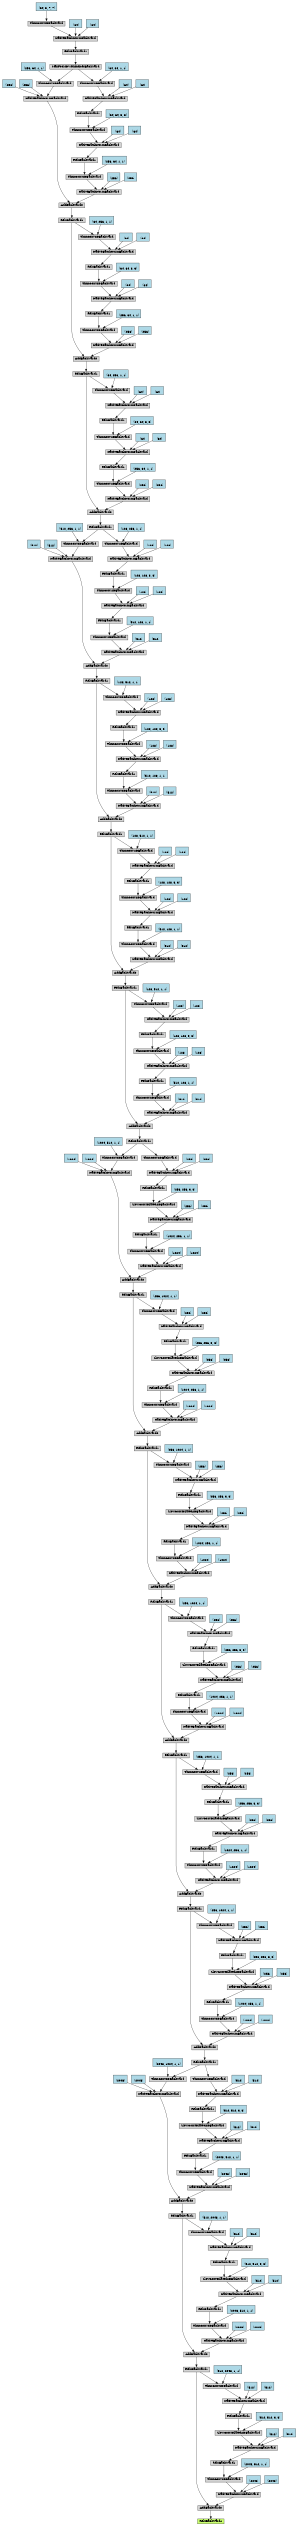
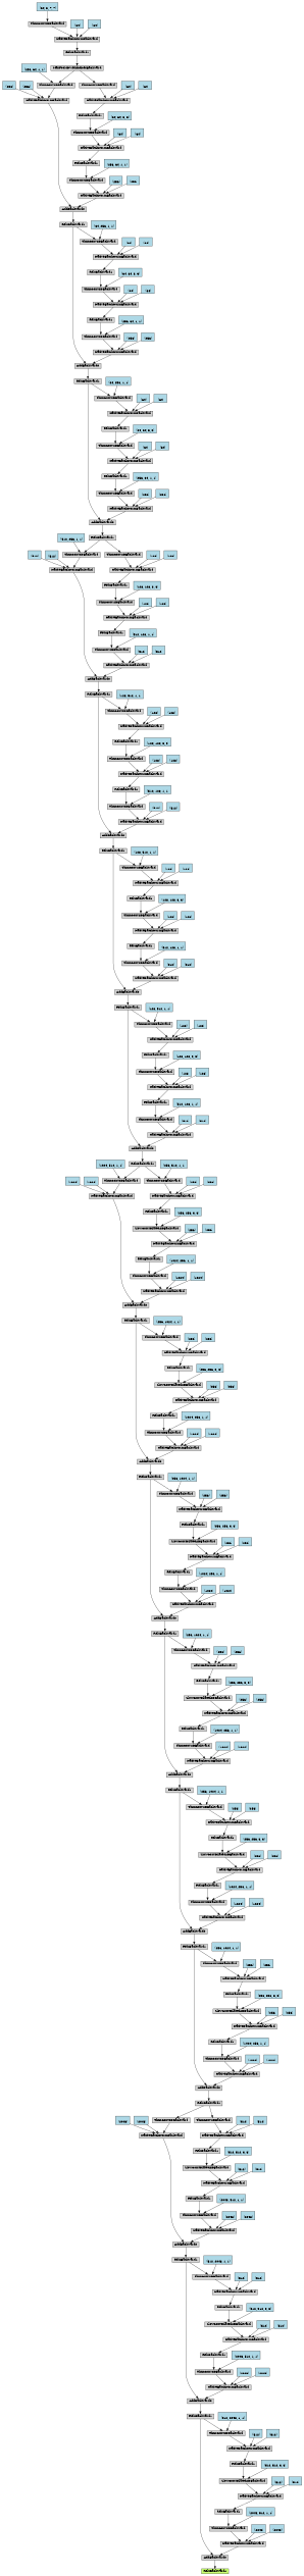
  digraph {
    node [align=left fontsize=12 ranksep=0.1 shape=box style=filled]
    n1 [fillcolor=darkolivegreen1 height=0.2 label=ReluBackward1]
    n2 [height=0.2 label=AddBackward0]
    n3 [height=0.2 label=NativeBatchNormBackward]
    n4 [height=0.2 label=ThnnConv2DBackward]
    n5 [height=0.2 label=ReluBackward1]
    n6 [height=0.2 label=NativeBatchNormBackward]
    n7 [height=0.2 label=SlowConvDilated2DBackward]
    n8 [height=0.2 label=ReluBackward1]
    n9 [height=0.2 label=NativeBatchNormBackward]
    n10 [height=0.2 label=ThnnConv2DBackward]
    n11 [height=0.2 label=ReluBackward1]
    n12 [height=0.2 label=AddBackward0]
    n13 [height=0.2 label=NativeBatchNormBackward]
    n14 [height=0.2 label=ThnnConv2DBackward]
    n15 [height=0.2 label=ReluBackward1]
    n16 [height=0.2 label=NativeBatchNormBackward]
    n17 [height=0.2 label=SlowConvDilated2DBackward]
    n18 [height=0.2 label=ReluBackward1]
    n19 [height=0.2 label=NativeBatchNormBackward]
    n20 [height=0.2 label=ThnnConv2DBackward]
    n21 [height=0.2 label=ReluBackward1]
    n22 [height=0.2 label=AddBackward0]
    n23 [height=0.2 label=NativeBatchNormBackward]
    n24 [height=0.2 label=ThnnConv2DBackward]
    n25 [height=0.2 label=ReluBackward1]
    n26 [height=0.2 label=NativeBatchNormBackward]
    n27 [height=0.2 label=SlowConvDilated2DBackward]
    n28 [height=0.2 label=ReluBackward1]
    n29 [height=0.2 label=NativeBatchNormBackward]
    n30 [height=0.2 label=ThnnConv2DBackward]
    n31 [height=0.2 label=ReluBackward1]
    n32 [height=0.2 label=ThnnConv2DBackward]
    n33 [height=0.2 label=NativeBatchNormBackward]
    n34 [height=0.2 label=AddBackward0]
    n35 [height=0.2 label=NativeBatchNormBackward]
    n36 [height=0.2 label=ThnnConv2DBackward]
    n37 [height=0.2 label=ReluBackward1]
    n38 [height=0.2 label=NativeBatchNormBackward]
    n39 [height=0.2 label=SlowConvDilated2DBackward]
    n40 [height=0.2 label=ReluBackward1]
    n41 [height=0.2 label=NativeBatchNormBackward]
    n42 [height=0.2 label=ThnnConv2DBackward]
    n43 [height=0.2 label=ReluBackward1]
    n44 [height=0.2 label=AddBackward0]
    n45 [height=0.2 label=NativeBatchNormBackward]
    n46 [height=0.2 label=ThnnConv2DBackward]
    n47 [height=0.2 label=ReluBackward1]
    n48 [height=0.2 label=NativeBatchNormBackward]
    n49 [height=0.2 label=SlowConvDilated2DBackward]
    n50 [height=0.2 label=ReluBackward1]
    n51 [height=0.2 label=NativeBatchNormBackward]
    n52 [height=0.2 label=ThnnConv2DBackward]
    n53 [height=0.2 label=ReluBackward1]
    n54 [height=0.2 label=AddBackward0]
    n55 [height=0.2 label=NativeBatchNormBackward]
    n56 [height=0.2 label=ThnnConv2DBackward]
    n57 [height=0.2 label=ReluBackward1]
    n58 [height=0.2 label=NativeBatchNormBackward]
    n59 [height=0.2 label=SlowConvDilated2DBackward]
    n60 [height=0.2 label=ReluBackward1]
    n61 [height=0.2 label=NativeBatchNormBackward]
    n62 [height=0.2 label=ThnnConv2DBackward]
    n63 [height=0.2 label=ReluBackward1]
    n64 [height=0.2 label=AddBackward0]
    n65 [height=0.2 label=NativeBatchNormBackward]
    n66 [height=0.2 label=ThnnConv2DBackward]
    n67 [height=0.2 label=ReluBackward1]
    n68 [height=0.2 label=NativeBatchNormBackward]
    n69 [height=0.2 label=SlowConvDilated2DBackward]
    n70 [height=0.2 label=ReluBackward1]
    n71 [height=0.2 label=NativeBatchNormBackward]
    n72 [height=0.2 label=ThnnConv2DBackward]
    n73 [height=0.2 label=ReluBackward1]
    n74 [height=0.2 label=AddBackward0]
    n75 [height=0.2 label=NativeBatchNormBackward]
    n76 [height=0.2 label=ThnnConv2DBackward]
    n77 [height=0.2 label=ReluBackward1]
    n78 [height=0.2 label=NativeBatchNormBackward]
    n79 [height=0.2 label=SlowConvDilated2DBackward]
    n80 [height=0.2 label=ReluBackward1]
    n81 [height=0.2 label=NativeBatchNormBackward]
    n82 [height=0.2 label=ThnnConv2DBackward]
    n83 [height=0.2 label=ReluBackward1]
    n84 [height=0.2 label=AddBackward0]
    n85 [height=0.2 label=NativeBatchNormBackward]
    n86 [height=0.2 label=ThnnConv2DBackward]
    n87 [height=0.2 label=ReluBackward1]
    n88 [height=0.2 label=NativeBatchNormBackward]
    n89 [height=0.2 label=SlowConvDilated2DBackward]
    n90 [height=0.2 label=ReluBackward1]
    n91 [height=0.2 label=NativeBatchNormBackward]
    n92 [height=0.2 label=ThnnConv2DBackward]
    n93 [height=0.2 label=ReluBackward1]
    n94 [height=0.2 label=ThnnConv2DBackward]
    n95 [height=0.2 label=NativeBatchNormBackward]
    n96 [height=0.2 label=AddBackward0]
    n97 [height=0.2 label=NativeBatchNormBackward]
    n98 [height=0.2 label=ThnnConv2DBackward]
    n99 [height=0.2 label=ReluBackward1]
    n100 [height=0.2 label=NativeBatchNormBackward]
    n101 [height=0.2 label=ThnnConv2DBackward]
    n102 [height=0.2 label=ReluBackward1]
    n103 [height=0.2 label=NativeBatchNormBackward]
    n104 [height=0.2 label=ThnnConv2DBackward]
    n105 [height=0.2 label=ReluBackward1]
    n106 [height=0.2 label=AddBackward0]
    n107 [height=0.2 label=NativeBatchNormBackward]
    n108 [height=0.2 label=ThnnConv2DBackward]
    n109 [height=0.2 label=ReluBackward1]
    n110 [height=0.2 label=NativeBatchNormBackward]
    n111 [height=0.2 label=ThnnConv2DBackward]
    n112 [height=0.2 label=ReluBackward1]
    n113 [height=0.2 label=NativeBatchNormBackward]
    n114 [height=0.2 label=ThnnConv2DBackward]
    n115 [height=0.2 label=ReluBackward1]
    n116 [height=0.2 label=AddBackward0]
    n117 [height=0.2 label=NativeBatchNormBackward]
    n118 [height=0.2 label=ThnnConv2DBackward]
    n119 [height=0.2 label=ReluBackward1]
    n120 [height=0.2 label=NativeBatchNormBackward]
    n121 [height=0.2 label=ThnnConv2DBackward]
    n122 [height=0.2 label=ReluBackward1]
    n123 [height=0.2 label=NativeBatchNormBackward]
    n124 [height=0.2 label=ThnnConv2DBackward]
    n125 [height=0.2 label=ReluBackward1]
    n126 [height=0.2 label=AddBackward0]
    n127 [height=0.2 label=NativeBatchNormBackward]
    n128 [height=0.2 label=ThnnConv2DBackward]
    n129 [height=0.2 label=ReluBackward1]
    n130 [height=0.2 label=NativeBatchNormBackward]
    n131 [height=0.2 label=ThnnConv2DBackward]
    n132 [height=0.2 label=ReluBackward1]
    n133 [height=0.2 label=NativeBatchNormBackward]
    n134 [height=0.2 label=ThnnConv2DBackward]
    n135 [height=0.2 label=ReluBackward1]
    n136 [height=0.2 label=ThnnConv2DBackward]
    n137 [height=0.2 label=NativeBatchNormBackward]
    n138 [height=0.2 label=AddBackward0]
    n139 [height=0.2 label=NativeBatchNormBackward]
    n140 [height=0.2 label=ThnnConv2DBackward]
    n141 [height=0.2 label=ReluBackward1]
    n142 [height=0.2 label=NativeBatchNormBackward]
    n143 [height=0.2 label=ThnnConv2DBackward]
    n144 [height=0.2 label=ReluBackward1]
    n145 [height=0.2 label=NativeBatchNormBackward]
    n146 [height=0.2 label=ThnnConv2DBackward]
    n147 [height=0.2 label=ReluBackward1]
    n148 [height=0.2 label=AddBackward0]
    n149 [height=0.2 label=NativeBatchNormBackward]
    n150 [height=0.2 label=ThnnConv2DBackward]
    n151 [height=0.2 label=ReluBackward1]
    n152 [height=0.2 label=NativeBatchNormBackward]
    n153 [height=0.2 label=ThnnConv2DBackward]
    n154 [height=0.2 label=ReluBackward1]
    n155 [height=0.2 label=NativeBatchNormBackward]
    n156 [height=0.2 label=ThnnConv2DBackward]
    n157 [height=0.2 label=ReluBackward1]
    n158 [height=0.2 label=AddBackward0]
    n159 [height=0.2 label=NativeBatchNormBackward]
    n160 [height=0.2 label=ThnnConv2DBackward]
    n161 [height=0.2 label=ReluBackward1]
    n162 [height=0.2 label=NativeBatchNormBackward]
    n163 [height=0.2 label=ThnnConv2DBackward]
    n164 [height=0.2 label=ReluBackward1]
    n165 [height=0.2 label=NativeBatchNormBackward]
    n166 [height=0.2 label=ThnnConv2DBackward]
    n167 [height=0.2 label=MaxPool4DWithIndicesBackward]
    n168 [height=0.2 label=ThnnConv2DBackward]
    n169 [height=0.2 label=NativeBatchNormBackward]
    n170 [height=0.2 label=ReluBackward1]
    n171 [height=0.2 label=NativeBatchNormBackward]
    n172 [height=0.2 label=ThnnConv2DBackward]
    n173 [fillcolor=lightblue height=0.2 label="\n (64, 3, 7, 7)"]
    n174 [fillcolor=lightblue height=0.2 label="\n (64)"]
    n175 [fillcolor=lightblue height=0.2 label="\n (64)"]
-   n176 [fillcolor=lightblue height=0.2 label="\n (64, 64, 1, 1)"]
    n177 [fillcolor=lightblue height=0.2 label="\n (64)"]
    n178 [fillcolor=lightblue height=0.2 label="\n (64)"]
    n179 [fillcolor=lightblue height=0.2 label="\n (64, 64, 3, 3)"]
    n180 [fillcolor=lightblue height=0.2 label="\n (64)"]
    n181 [fillcolor=lightblue height=0.2 label="\n (64)"]
    n182 [fillcolor=lightblue height=0.2 label="\n (256, 64, 1, 1)"]
    n183 [fillcolor=lightblue height=0.2 label="\n (256)"]
    n184 [fillcolor=lightblue height=0.2 label="\n (256)"]
    n185 [fillcolor=lightblue height=0.2 label="\n (256, 64, 1, 1)"]
    n186 [fillcolor=lightblue height=0.2 label="\n (256)"]
    n187 [fillcolor=lightblue height=0.2 label="\n (256)"]
    n188 [fillcolor=lightblue height=0.2 label="\n (64, 256, 1, 1)"]
    n189 [fillcolor=lightblue height=0.2 label="\n (64)"]
    n190 [fillcolor=lightblue height=0.2 label="\n (64)"]
    n191 [fillcolor=lightblue height=0.2 label="\n (64, 64, 3, 3)"]
    n192 [fillcolor=lightblue height=0.2 label="\n (64)"]
    n193 [fillcolor=lightblue height=0.2 label="\n (64)"]
    n194 [fillcolor=lightblue height=0.2 label="\n (256, 64, 1, 1)"]
    n195 [fillcolor=lightblue height=0.2 label="\n (256)"]
    n196 [fillcolor=lightblue height=0.2 label="\n (256)"]
    n197 [fillcolor=lightblue height=0.2 label="\n (64, 256, 1, 1)"]
    n198 [fillcolor=lightblue height=0.2 label="\n (64)"]
    n199 [fillcolor=lightblue height=0.2 label="\n (64)"]
    n200 [fillcolor=lightblue height=0.2 label="\n (64, 64, 3, 3)"]
    n201 [fillcolor=lightblue height=0.2 label="\n (64)"]
    n202 [fillcolor=lightblue height=0.2 label="\n (64)"]
    n203 [fillcolor=lightblue height=0.2 label="\n (256, 64, 1, 1)"]
    n204 [fillcolor=lightblue height=0.2 label="\n (256)"]
    n205 [fillcolor=lightblue height=0.2 label="\n (256)"]
-   n206 [fillcolor=lightblue height=0.2 label="\n (128, 256, 1, 1)"]
    n207 [fillcolor=lightblue height=0.2 label="\n (128)"]
    n208 [fillcolor=lightblue height=0.2 label="\n (128)"]
    n209 [fillcolor=lightblue height=0.2 label="\n (128, 128, 3, 3)"]
    n210 [fillcolor=lightblue height=0.2 label="\n (128)"]
    n211 [fillcolor=lightblue height=0.2 label="\n (128)"]
    n212 [fillcolor=lightblue height=0.2 label="\n (512, 128, 1, 1)"]
    n213 [fillcolor=lightblue height=0.2 label="\n (512)"]
    n214 [fillcolor=lightblue height=0.2 label="\n (512)"]
    n215 [fillcolor=lightblue height=0.2 label="\n (512, 256, 1, 1)"]
    n216 [fillcolor=lightblue height=0.2 label="\n (512)"]
    n217 [fillcolor=lightblue height=0.2 label="\n (512)"]
    n218 [fillcolor=lightblue height=0.2 label="\n (128, 512, 1, 1)"]
    n219 [fillcolor=lightblue height=0.2 label="\n (128)"]
    n220 [fillcolor=lightblue height=0.2 label="\n (128)"]
    n221 [fillcolor=lightblue height=0.2 label="\n (128, 128, 3, 3)"]
    n222 [fillcolor=lightblue height=0.2 label="\n (128)"]
    n223 [fillcolor=lightblue height=0.2 label="\n (128)"]
    n224 [fillcolor=lightblue height=0.2 label="\n (512, 128, 1, 1)"]
    n225 [fillcolor=lightblue height=0.2 label="\n (512)"]
    n226 [fillcolor=lightblue height=0.2 label="\n (512)"]
    n227 [fillcolor=lightblue height=0.2 label="\n (128, 512, 1, 1)"]
    n228 [fillcolor=lightblue height=0.2 label="\n (128)"]
    n229 [fillcolor=lightblue height=0.2 label="\n (128)"]
    n230 [fillcolor=lightblue height=0.2 label="\n (128, 128, 3, 3)"]
    n231 [fillcolor=lightblue height=0.2 label="\n (128)"]
    n232 [fillcolor=lightblue height=0.2 label="\n (128)"]
    n233 [fillcolor=lightblue height=0.2 label="\n (512, 128, 1, 1)"]
    n234 [fillcolor=lightblue height=0.2 label="\n (512)"]
    n235 [fillcolor=lightblue height=0.2 label="\n (512)"]
    n236 [fillcolor=lightblue height=0.2 label="\n (128, 512, 1, 1)"]
    n237 [fillcolor=lightblue height=0.2 label="\n (128)"]
    n238 [fillcolor=lightblue height=0.2 label="\n (128)"]
    n239 [fillcolor=lightblue height=0.2 label="\n (128, 128, 3, 3)"]
    n240 [fillcolor=lightblue height=0.2 label="\n (128)"]
    n241 [fillcolor=lightblue height=0.2 label="\n (128)"]
    n242 [fillcolor=lightblue height=0.2 label="\n (512, 128, 1, 1)"]
    n243 [fillcolor=lightblue height=0.2 label="\n (512)"]
    n244 [fillcolor=lightblue height=0.2 label="\n (512)"]
+   n245 [fillcolor=lightblue height=0.2 label="\n (256, 512, 1, 1)"]
    n246 [fillcolor=lightblue height=0.2 label="\n (256)"]
    n247 [fillcolor=lightblue height=0.2 label="\n (256)"]
    n248 [fillcolor=lightblue height=0.2 label="\n (256, 256, 3, 3)"]
    n249 [fillcolor=lightblue height=0.2 label="\n (256)"]
    n250 [fillcolor=lightblue height=0.2 label="\n (256)"]
    n251 [fillcolor=lightblue height=0.2 label="\n (1024, 256, 1, 1)"]
    n252 [fillcolor=lightblue height=0.2 label="\n (1024)"]
    n253 [fillcolor=lightblue height=0.2 label="\n (1024)"]
    n254 [fillcolor=lightblue height=0.2 label="\n (1024, 512, 1, 1)"]
    n255 [fillcolor=lightblue height=0.2 label="\n (1024)"]
    n256 [fillcolor=lightblue height=0.2 label="\n (1024)"]
    n257 [fillcolor=lightblue height=0.2 label="\n (256, 1024, 1, 1)"]
    n258 [fillcolor=lightblue height=0.2 label="\n (256)"]
    n259 [fillcolor=lightblue height=0.2 label="\n (256)"]
    n260 [fillcolor=lightblue height=0.2 label="\n (256, 256, 3, 3)"]
    n261 [fillcolor=lightblue height=0.2 label="\n (256)"]
    n262 [fillcolor=lightblue height=0.2 label="\n (256)"]
    n263 [fillcolor=lightblue height=0.2 label="\n (1024, 256, 1, 1)"]
    n264 [fillcolor=lightblue height=0.2 label="\n (1024)"]
    n265 [fillcolor=lightblue height=0.2 label="\n (1024)"]
    n266 [fillcolor=lightblue height=0.2 label="\n (256, 1024, 1, 1)"]
    n267 [fillcolor=lightblue height=0.2 label="\n (256)"]
    n268 [fillcolor=lightblue height=0.2 label="\n (256)"]
    n269 [fillcolor=lightblue height=0.2 label="\n (256, 256, 3, 3)"]
    n270 [fillcolor=lightblue height=0.2 label="\n (256)"]
    n271 [fillcolor=lightblue height=0.2 label="\n (256)"]
    n272 [fillcolor=lightblue height=0.2 label="\n (1024, 256, 1, 1)"]
    n273 [fillcolor=lightblue height=0.2 label="\n (1024)"]
    n274 [fillcolor=lightblue height=0.2 label="\n (1024)"]
    n275 [fillcolor=lightblue height=0.2 label="\n (256, 1024, 1, 1)"]
    n276 [fillcolor=lightblue height=0.2 label="\n (256)"]
    n277 [fillcolor=lightblue height=0.2 label="\n (256)"]
    n278 [fillcolor=lightblue height=0.2 label="\n (256, 256, 3, 3)"]
    n279 [fillcolor=lightblue height=0.2 label="\n (256)"]
    n280 [fillcolor=lightblue height=0.2 label="\n (256)"]
    n281 [fillcolor=lightblue height=0.2 label="\n (1024, 256, 1, 1)"]
    n282 [fillcolor=lightblue height=0.2 label="\n (1024)"]
    n283 [fillcolor=lightblue height=0.2 label="\n (1024)"]
    n284 [fillcolor=lightblue height=0.2 label="\n (256, 1024, 1, 1)"]
    n285 [fillcolor=lightblue height=0.2 label="\n (256)"]
    n286 [fillcolor=lightblue height=0.2 label="\n (256)"]
    n287 [fillcolor=lightblue height=0.2 label="\n (256, 256, 3, 3)"]
    n288 [fillcolor=lightblue height=0.2 label="\n (256)"]
    n289 [fillcolor=lightblue height=0.2 label="\n (256)"]
    n290 [fillcolor=lightblue height=0.2 label="\n (1024, 256, 1, 1)"]
    n291 [fillcolor=lightblue height=0.2 label="\n (1024)"]
    n292 [fillcolor=lightblue height=0.2 label="\n (1024)"]
    n293 [fillcolor=lightblue height=0.2 label="\n (256, 1024, 1, 1)"]
    n294 [fillcolor=lightblue height=0.2 label="\n (256)"]
    n295 [fillcolor=lightblue height=0.2 label="\n (256)"]
    n296 [fillcolor=lightblue height=0.2 label="\n (256, 256, 3, 3)"]
    n297 [fillcolor=lightblue height=0.2 label="\n (256)"]
    n298 [fillcolor=lightblue height=0.2 label="\n (256)"]
    n299 [fillcolor=lightblue height=0.2 label="\n (1024, 256, 1, 1)"]
    n300 [fillcolor=lightblue height=0.2 label="\n (1024)"]
    n301 [fillcolor=lightblue height=0.2 label="\n (1024)"]
    n302 [fillcolor=lightblue height=0.2 label="\n (512)"]
    n303 [fillcolor=lightblue height=0.2 label="\n (512)"]
    n304 [fillcolor=lightblue height=0.2 label="\n (512, 512, 3, 3)"]
    n305 [fillcolor=lightblue height=0.2 label="\n (512)"]
    n306 [fillcolor=lightblue height=0.2 label="\n (512)"]
    n307 [fillcolor=lightblue height=0.2 label="\n (2048, 512, 1, 1)"]
    n308 [fillcolor=lightblue height=0.2 label="\n (2048)"]
    n309 [fillcolor=lightblue height=0.2 label="\n (2048)"]
-   n310 [fillcolor=lightblue height=0.2 label="\n (2048, 1024, 1, 1)"]
    n311 [fillcolor=lightblue height=0.2 label="\n (2048)"]
    n312 [fillcolor=lightblue height=0.2 label="\n (2048)"]
    n313 [fillcolor=lightblue height=0.2 label="\n (512, 2048, 1, 1)"]
    n314 [fillcolor=lightblue height=0.2 label="\n (512)"]
    n315 [fillcolor=lightblue height=0.2 label="\n (512)"]
    n316 [fillcolor=lightblue height=0.2 label="\n (512, 512, 3, 3)"]
    n317 [fillcolor=lightblue height=0.2 label="\n (512)"]
    n318 [fillcolor=lightblue height=0.2 label="\n (512)"]
    n319 [fillcolor=lightblue height=0.2 label="\n (2048, 512, 1, 1)"]
    n320 [fillcolor=lightblue height=0.2 label="\n (2048)"]
    n321 [fillcolor=lightblue height=0.2 label="\n (2048)"]
    n322 [fillcolor=lightblue height=0.2 label="\n (512, 2048, 1, 1)"]
    n323 [fillcolor=lightblue height=0.2 label="\n (512)"]
    n324 [fillcolor=lightblue height=0.2 label="\n (512)"]
    n325 [fillcolor=lightblue height=0.2 label="\n (512, 512, 3, 3)"]
    n326 [fillcolor=lightblue height=0.2 label="\n (512)"]
    n327 [fillcolor=lightblue height=0.2 label="\n (512)"]
    n328 [fillcolor=lightblue height=0.2 label="\n (2048, 512, 1, 1)"]
    n329 [fillcolor=lightblue height=0.2 label="\n (2048)"]
    n330 [fillcolor=lightblue height=0.2 label="\n (2048)"]
    n2 -> n1
    n3 -> n2
    n4 -> n3
    n5 -> n4
    n6 -> n5
    n7 -> n6
    n8 -> n7
    n9 -> n8
    n10 -> n9
    n11 -> n2
    n11 -> n10
    n12 -> n11
    n13 -> n12
    n14 -> n13
    n15 -> n14
    n16 -> n15
    n17 -> n16
    n18 -> n17
    n19 -> n18
    n20 -> n19
    n21 -> n12
    n21 -> n20
    n22 -> n21
    n23 -> n22
    n24 -> n23
    n25 -> n24
    n26 -> n25
    n27 -> n26
    n28 -> n27
    n29 -> n28
    n30 -> n29
    n31 -> n30
    n31 -> n32
    n32 -> n33
    n33 -> n22
    n34 -> n31
    n35 -> n34
    n36 -> n35
    n37 -> n36
    n38 -> n37
    n39 -> n38
    n40 -> n39
    n41 -> n40
    n42 -> n41
    n43 -> n34
    n43 -> n42
    n44 -> n43
    n45 -> n44
    n46 -> n45
    n47 -> n46
    n48 -> n47
    n49 -> n48
    n50 -> n49
    n51 -> n50
    n52 -> n51
    n53 -> n44
    n53 -> n52
    n54 -> n53
    n55 -> n54
    n56 -> n55
    n57 -> n56
    n58 -> n57
    n59 -> n58
    n60 -> n59
    n61 -> n60
    n62 -> n61
    n63 -> n54
    n63 -> n62
    n64 -> n63
    n65 -> n64
    n66 -> n65
    n67 -> n66
    n68 -> n67
    n69 -> n68
    n70 -> n69
    n71 -> n70
    n72 -> n71
    n73 -> n64
    n73 -> n72
    n74 -> n73
    n75 -> n74
    n76 -> n75
    n77 -> n76
    n78 -> n77
    n79 -> n78
    n80 -> n79
    n81 -> n80
    n82 -> n81
    n83 -> n74
    n83 -> n82
    n84 -> n83
    n85 -> n84
    n86 -> n85
    n87 -> n86
    n88 -> n87
    n89 -> n88
    n90 -> n89
    n91 -> n90
    n92 -> n91
    n93 -> n92
    n93 -> n94
    n94 -> n95
    n95 -> n84
    n96 -> n93
    n97 -> n96
    n98 -> n97
    n99 -> n98
    n100 -> n99
    n101 -> n100
    n102 -> n101
    n103 -> n102
    n104 -> n103
    n105 -> n96
    n105 -> n104
    n106 -> n105
    n107 -> n106
    n108 -> n107
    n109 -> n108
    n110 -> n109
    n111 -> n110
    n112 -> n111
    n113 -> n112
    n114 -> n113
    n115 -> n106
    n115 -> n114
    n116 -> n115
    n117 -> n116
    n118 -> n117
    n119 -> n118
    n120 -> n119
    n121 -> n120
    n122 -> n121
    n123 -> n122
    n124 -> n123
    n125 -> n116
    n125 -> n124
    n126 -> n125
    n127 -> n126
    n128 -> n127
    n129 -> n128
    n130 -> n129
    n131 -> n130
    n132 -> n131
    n133 -> n132
    n134 -> n133
    n135 -> n134
    n135 -> n136
    n136 -> n137
    n137 -> n126
    n138 -> n135
    n139 -> n138
    n140 -> n139
    n141 -> n140
    n142 -> n141
    n143 -> n142
    n144 -> n143
    n145 -> n144
    n146 -> n145
    n147 -> n138
    n147 -> n146
    n148 -> n147
    n149 -> n148
    n150 -> n149
    n151 -> n150
    n152 -> n151
    n153 -> n152
    n154 -> n153
    n155 -> n154
    n156 -> n155
    n157 -> n148
    n157 -> n156
    n158 -> n157
    n159 -> n158
    n160 -> n159
    n161 -> n160
    n162 -> n161
    n163 -> n162
    n164 -> n163
    n165 -> n164
    n166 -> n165
    n167 -> n166
    n167 -> n168
    n168 -> n169
    n169 -> n158
    n170 -> n167
    n171 -> n170
    n172 -> n171
    n173 -> n172
    n174 -> n171
    n175 -> n171
-   n176 -> n166
    n177 -> n165
    n178 -> n165
    n179 -> n163
    n180 -> n162
    n181 -> n162
    n182 -> n160
    n183 -> n159
    n184 -> n159
    n185 -> n168
    n186 -> n169
    n187 -> n169
    n188 -> n156
    n189 -> n155
    n190 -> n155
    n191 -> n153
    n192 -> n152
    n193 -> n152
    n194 -> n150
    n195 -> n149
    n196 -> n149
    n197 -> n146
    n198 -> n145
    n199 -> n145
    n200 -> n143
    n201 -> n142
    n202 -> n142
    n203 -> n140
    n204 -> n139
    n205 -> n139
-   n206 -> n134
    n207 -> n133
    n208 -> n133
    n209 -> n131
    n210 -> n130
    n211 -> n130
    n212 -> n128
    n213 -> n127
    n214 -> n127
    n215 -> n136
    n216 -> n137
    n217 -> n137
    n218 -> n124
    n219 -> n123
    n220 -> n123
    n221 -> n121
    n222 -> n120
    n223 -> n120
    n224 -> n118
    n225 -> n117
    n226 -> n117
    n227 -> n114
    n228 -> n113
    n229 -> n113
    n230 -> n111
    n231 -> n110
    n232 -> n110
    n233 -> n108
    n234 -> n107
    n235 -> n107
    n236 -> n104
    n237 -> n103
    n238 -> n103
    n239 -> n101
    n240 -> n100
    n241 -> n100
    n242 -> n98
    n243 -> n97
    n244 -> n97
+   n245 -> n92
    n246 -> n91
    n247 -> n91
    n248 -> n89
    n249 -> n88
    n250 -> n88
    n251 -> n86
    n252 -> n85
    n253 -> n85
    n254 -> n94
    n255 -> n95
    n256 -> n95
    n257 -> n82
    n258 -> n81
    n259 -> n81
    n260 -> n79
    n261 -> n78
    n262 -> n78
    n263 -> n76
    n264 -> n75
    n265 -> n75
    n266 -> n72
    n267 -> n71
    n268 -> n71
    n269 -> n69
    n270 -> n68
    n271 -> n68
    n272 -> n66
    n273 -> n65
    n274 -> n65
    n275 -> n62
    n276 -> n61
    n277 -> n61
    n278 -> n59
    n279 -> n58
    n280 -> n58
    n281 -> n56
    n282 -> n55
    n283 -> n55
    n284 -> n52
    n285 -> n51
    n286 -> n51
    n287 -> n49
    n288 -> n48
    n289 -> n48
    n290 -> n46
    n291 -> n45
    n292 -> n45
    n293 -> n42
    n294 -> n41
    n295 -> n41
    n296 -> n39
    n297 -> n38
    n298 -> n38
    n299 -> n36
    n300 -> n35
    n301 -> n35
    n302 -> n29
    n303 -> n29
    n304 -> n27
    n305 -> n26
    n306 -> n26
    n307 -> n24
    n308 -> n23
    n309 -> n23
-   n310 -> n32
    n311 -> n33
    n312 -> n33
    n313 -> n20
    n314 -> n19
    n315 -> n19
    n316 -> n17
    n317 -> n16
    n318 -> n16
    n319 -> n14
    n320 -> n13
    n321 -> n13
    n322 -> n10
    n323 -> n9
    n324 -> n9
    n325 -> n7
    n326 -> n6
    n327 -> n6
    n328 -> n4
    n329 -> n3
    n330 -> n3
  }
